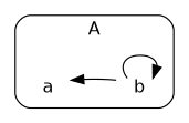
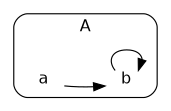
  digraph {
    rankdir=LR
    fontname="DejaVu Sans"
    node [shape=plain fontname="DejaVu Sans"]
    edge [fontname="DejaVu Sans"]
    n1 [label="   a   "]
    n2 [label="   b   "]
    subgraph cluster_1 {
      label=A
      style=rounded
      n1
      n2
    }
-   n2 -> n1
+   n1 -> n2
    n2 -> n2
  }
